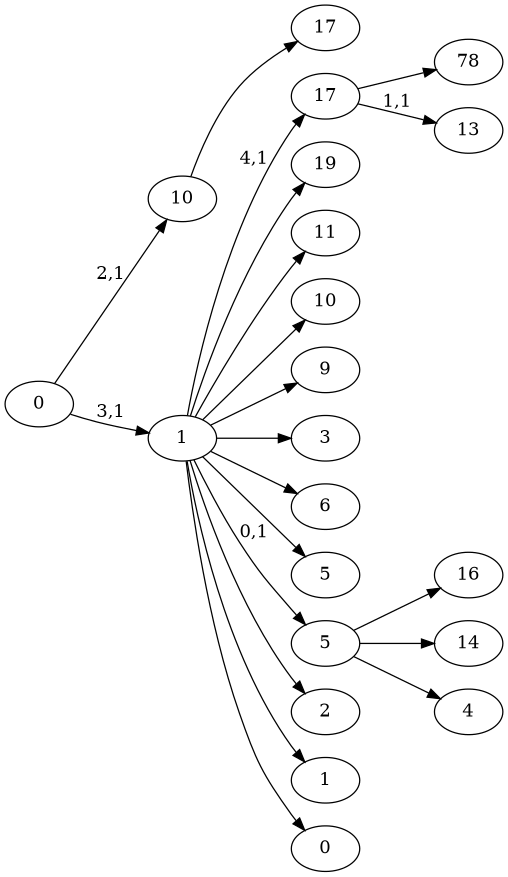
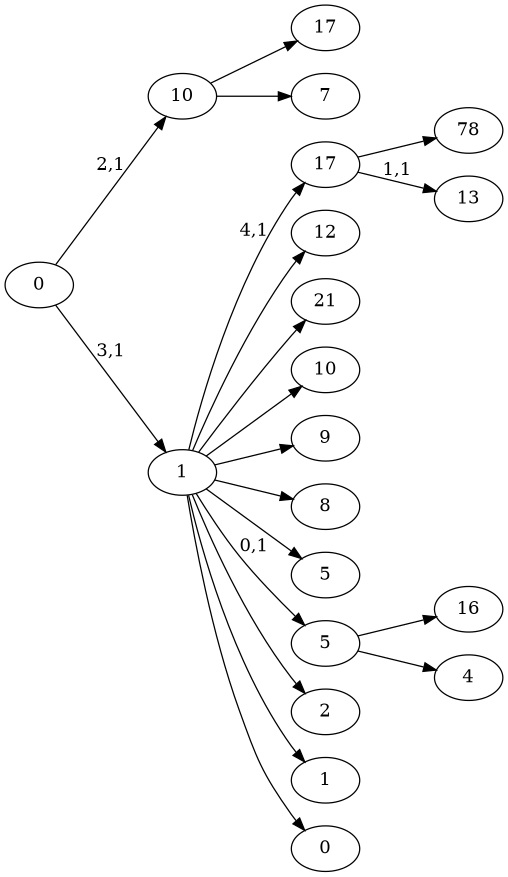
  digraph {
    rankdir=LR
    n1 [label=78]
    n2 [label=17]
    n3 [label=16]
-   n4 [label=14]
    n5 [label=13]
    17
-   n7 [label=19]
-   n8 [label=11]
+   n7 [label=12]
+   n8 [label=21]
    n9 [label=10]
    n10 [label=9]
-   n11 [label=3]
+   n11 [label=8]
+   n12 [label=7]
    10
-   n14 [label=6]
    n15 [label=5]
    n16 [label=4]
    5
    n18 [label=2]
    n19 [label=1]
    n20 [label=0]
    1
    0
    17 -> n1
    17 -> n5 [label="1,1"]
    10 -> n2
+   10 -> n12
    5 -> n3
-   5 -> n4
    5 -> n16
    1 -> 17 [label="4,1"]
    1 -> n7
    1 -> n8
    1 -> n9
    1 -> n10
    1 -> n11
-   1 -> n14
    1 -> n15
    1 -> 5 [label="0,1"]
    1 -> n18
    1 -> n19
    1 -> n20
    0 -> 10 [label="2,1"]
    0 -> 1 [label="3,1"]
  }
